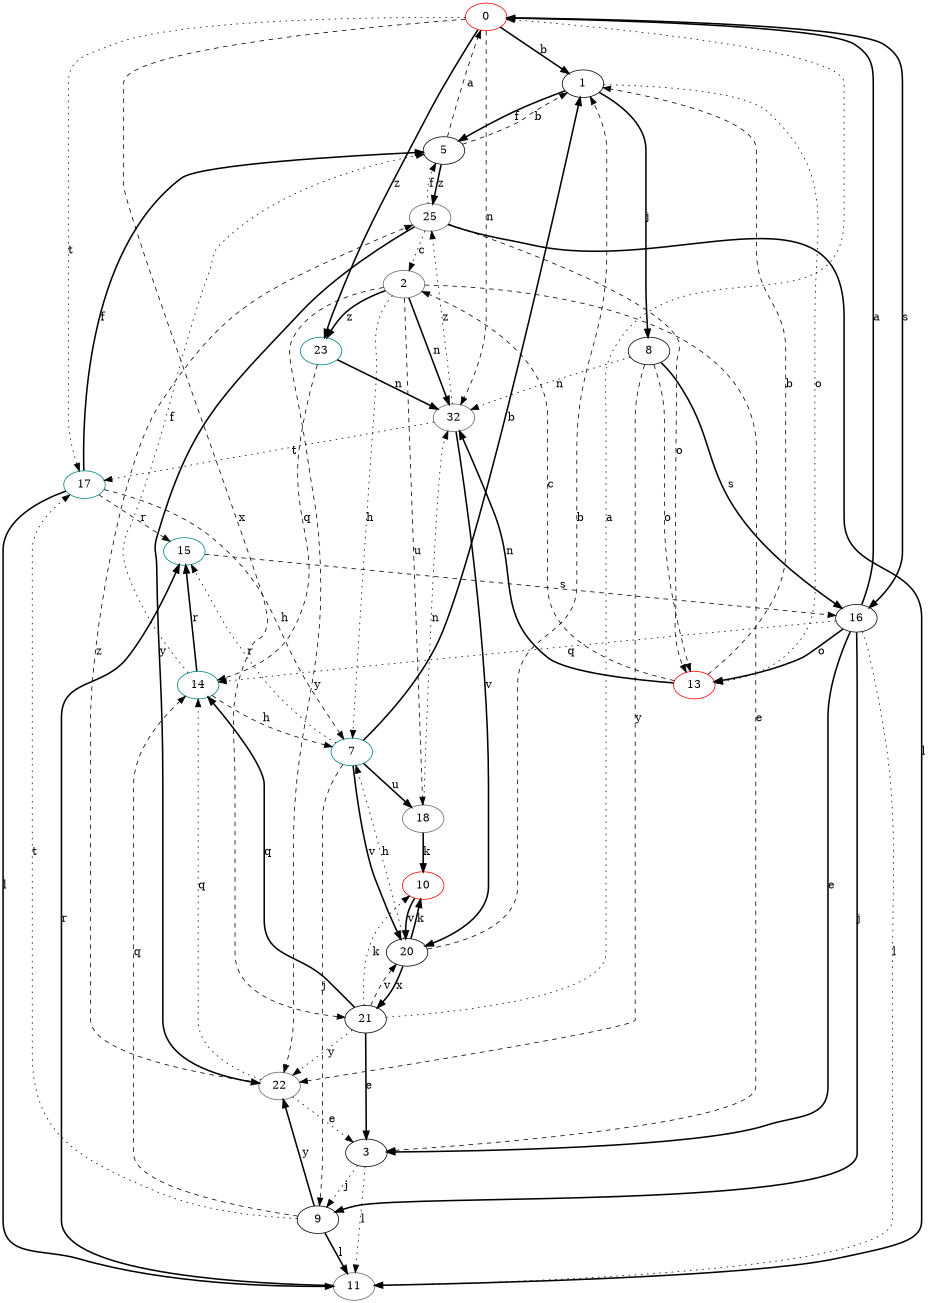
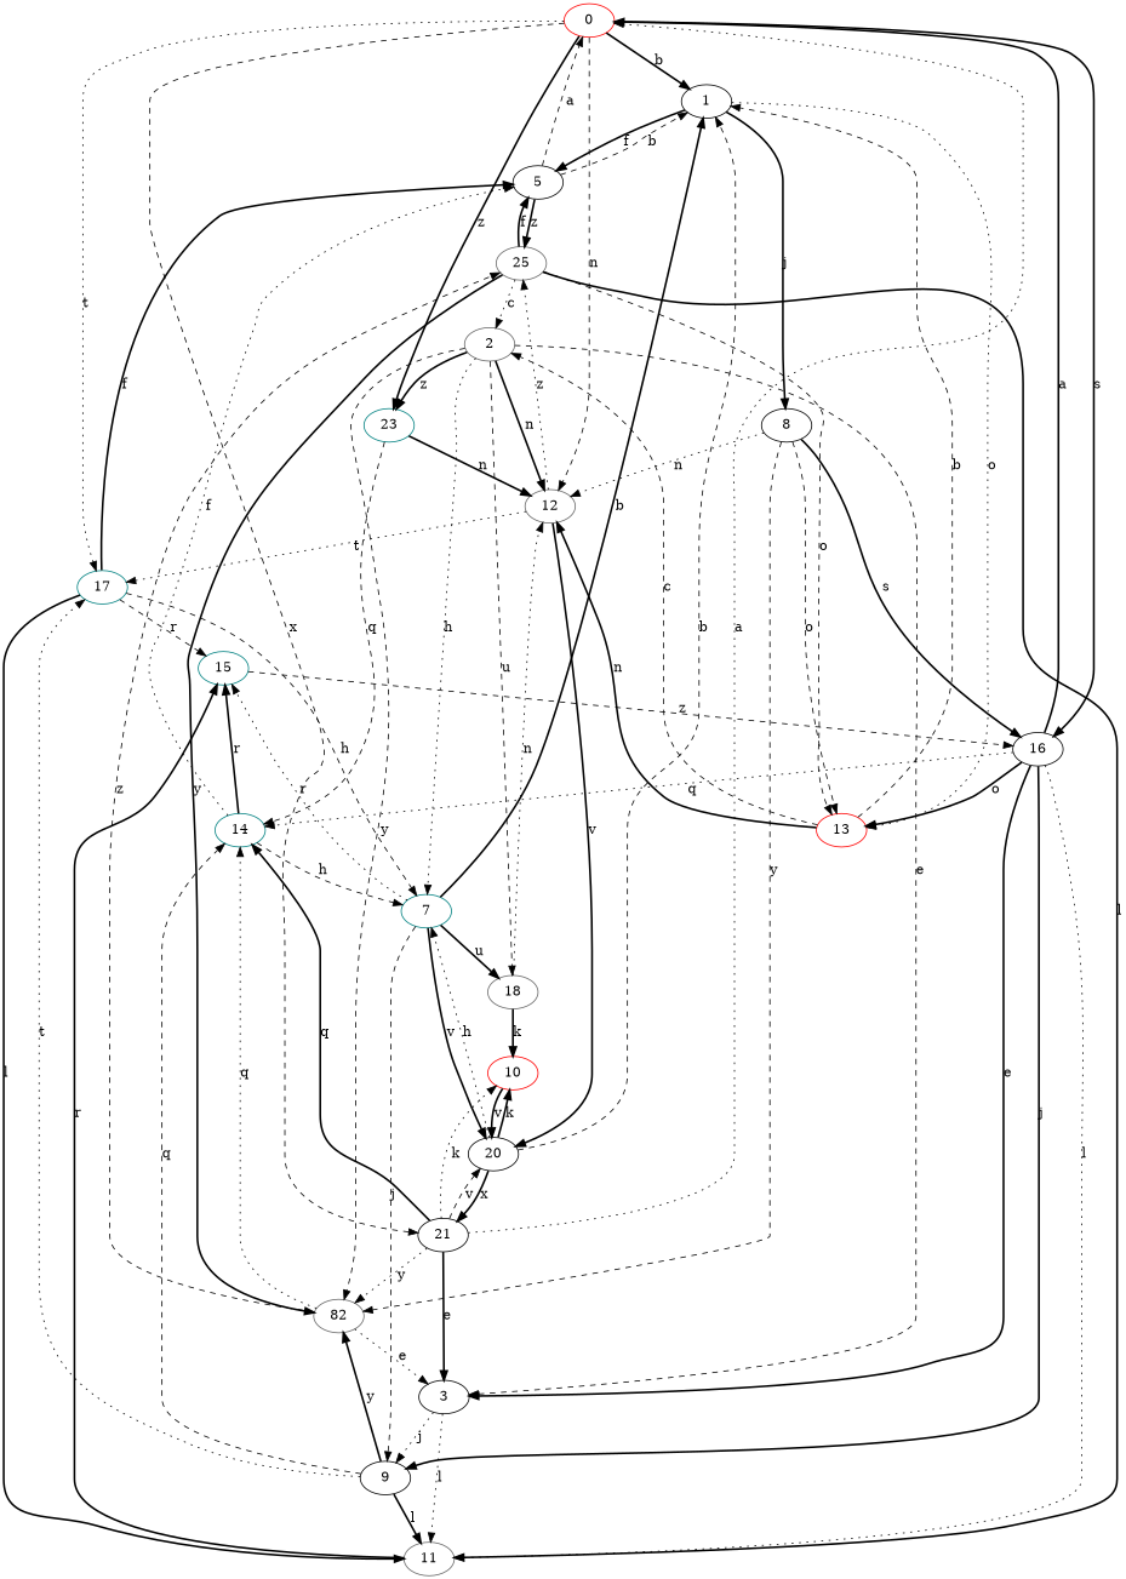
  strict digraph {
    node [color=black]
    edge [style=bold]
    0 [color=red]
    1
-   12 [color=gray40 label=32]
+   12 [color=gray40]
    16
    17 [color=teal]
    21
    23 [color=teal]
    5
    8
    13 [color=red]
    25 [color=gray40]
    20
    3
    9
    11 [color=gray40]
    14 [color=teal]
    7 [color=teal]
    15 [color=teal]
-   22 [color=gray40]
+   22 [color=gray40 label=82]
    10 [color=red]
    2 [color=gray40]
    18 [color=gray40]
    0 -> 1 [label=b]
    0 -> 12 [label=n style=dashed]
    0 -> 16 [label=s]
    0 -> 17 [label=t style=dotted]
    0 -> 21 [label=x style=dashed]
    0 -> 23 [label=z]
    1 -> 5 [label=f]
    1 -> 8 [label=j]
    1 -> 13 [label=o style=dotted]
    12 -> 17 [label=t style=dotted]
    12 -> 25 [label=z style=dotted]
    12 -> 20 [label=v]
    16 -> 0 [label=a]
    16 -> 13 [label=o]
    16 -> 3 [label=e]
    16 -> 9 [label=j]
    16 -> 11 [label=l style=dotted]
    16 -> 14 [label=q style=dotted]
    17 -> 5 [label=f]
    17 -> 11 [label=l]
    17 -> 7 [label=h style=dashed]
    17 -> 15 [label=r style=dashed]
    21 -> 0 [label=a style=dotted]
    21 -> 20 [label=v style=dashed]
    21 -> 3 [label=e]
    21 -> 14 [label=q]
    21 -> 22 [label=y style=dotted]
    21 -> 10 [label=k style=dotted]
    23 -> 12 [label=n]
    23 -> 14 [label=q style=dashed]
    5 -> 0 [label=a style=dashed]
    5 -> 1 [label=b style=dashed]
    5 -> 25 [label=z]
    8 -> 12 [label=n style=dotted]
    8 -> 16 [label=s]
    8 -> 13 [label=o style=dashed]
    8 -> 22 [label=y style=dashed]
    13 -> 1 [label=b style=dashed]
    13 -> 12 [label=n]
    13 -> 2 [label=c style=dashed]
-   25 -> 5 [label=f style=dotted]
+   25 -> 5 [label=f]
    25 -> 13 [label=o style=dashed]
    25 -> 11 [label=l]
    25 -> 22 [label=y]
    25 -> 2 [label=c style=dotted]
    20 -> 1 [label=b style=dashed]
    20 -> 21 [label=x]
    20 -> 7 [label=h style=dotted]
    20 -> 10 [label=k]
    3 -> 9 [label=j style=dotted]
    3 -> 11 [label=l style=dotted]
    9 -> 17 [label=t style=dotted]
    9 -> 11 [label=l]
    9 -> 14 [label=q style=dashed]
    9 -> 22 [label=y]
    11 -> 15 [label=r]
    14 -> 5 [label=f style=dotted]
    14 -> 7 [label=h style=dashed]
    14 -> 15 [label=r]
    7 -> 1 [label=b]
    7 -> 20 [label=v]
    7 -> 9 [label=j style=dashed]
    7 -> 15 [label=r style=dotted]
    7 -> 18 [label=u]
-   15 -> 16 [label=s style=dashed]
+   15 -> 16 [label=z style=dashed]
    22 -> 25 [label=z style=dashed]
    22 -> 3 [label=e style=dotted]
    22 -> 14 [label=q style=dotted]
    10 -> 20 [label=v]
    2 -> 12 [label=n]
    2 -> 23 [label=z]
    2 -> 3 [label=e style=dashed]
    2 -> 7 [label=h style=dotted]
    2 -> 22 [label=y style=dashed]
    2 -> 18 [label=u style=dashed]
    18 -> 12 [label=n style=dotted]
    18 -> 10 [label=k]
  }
